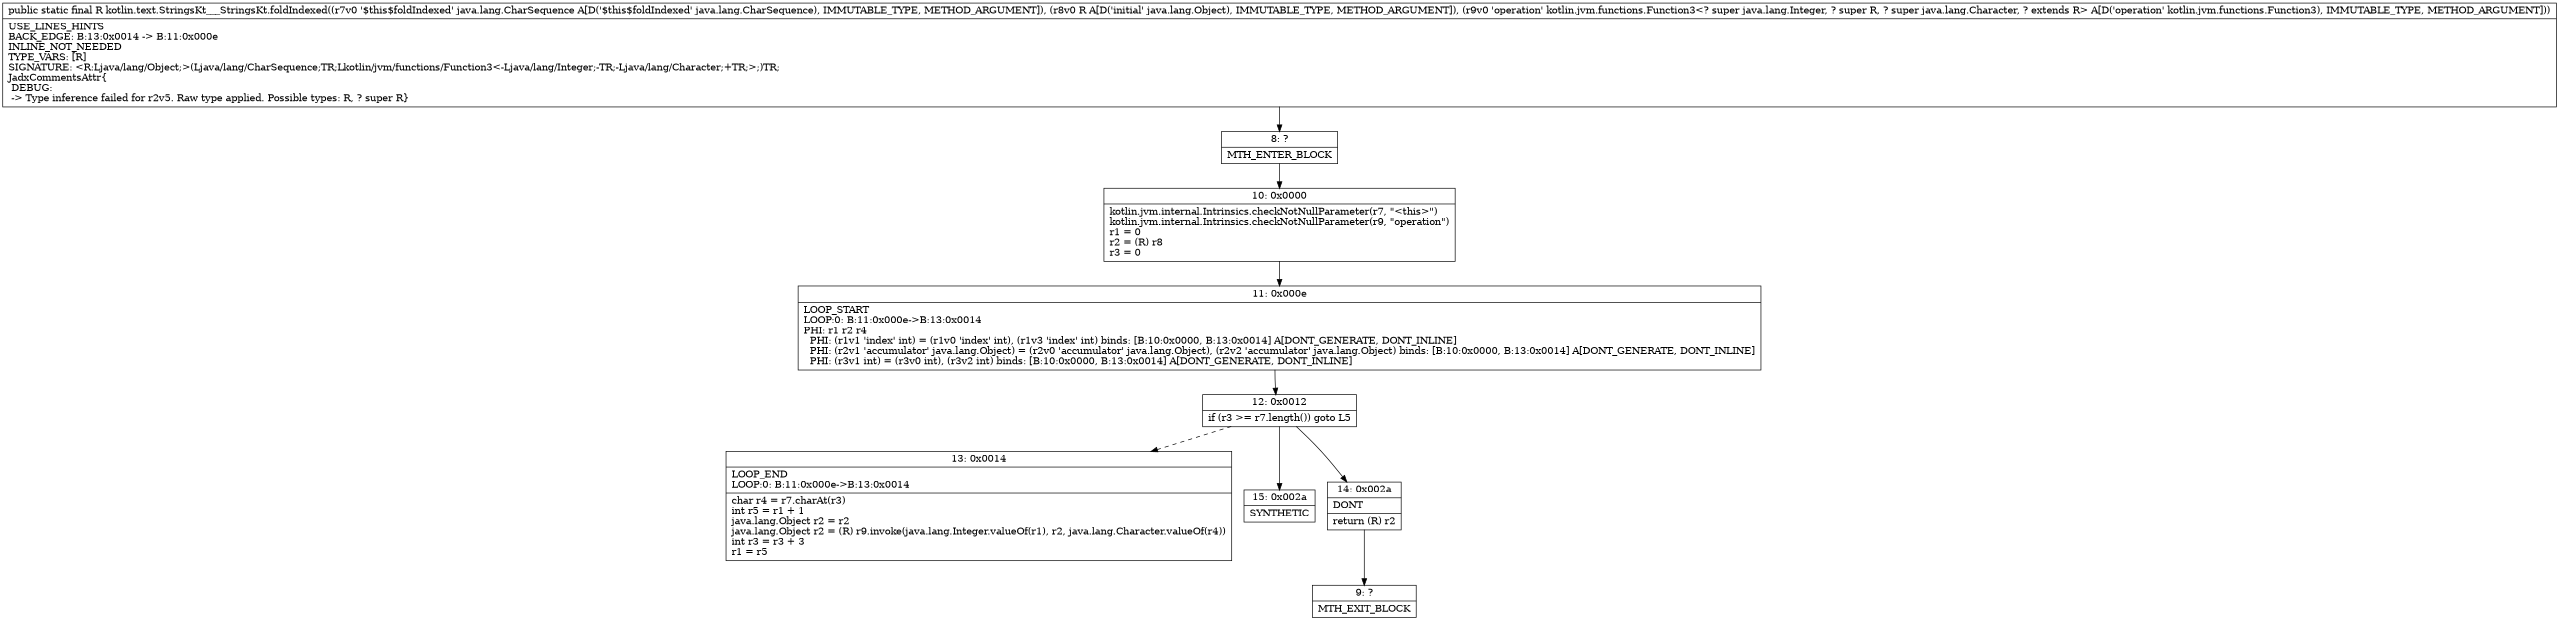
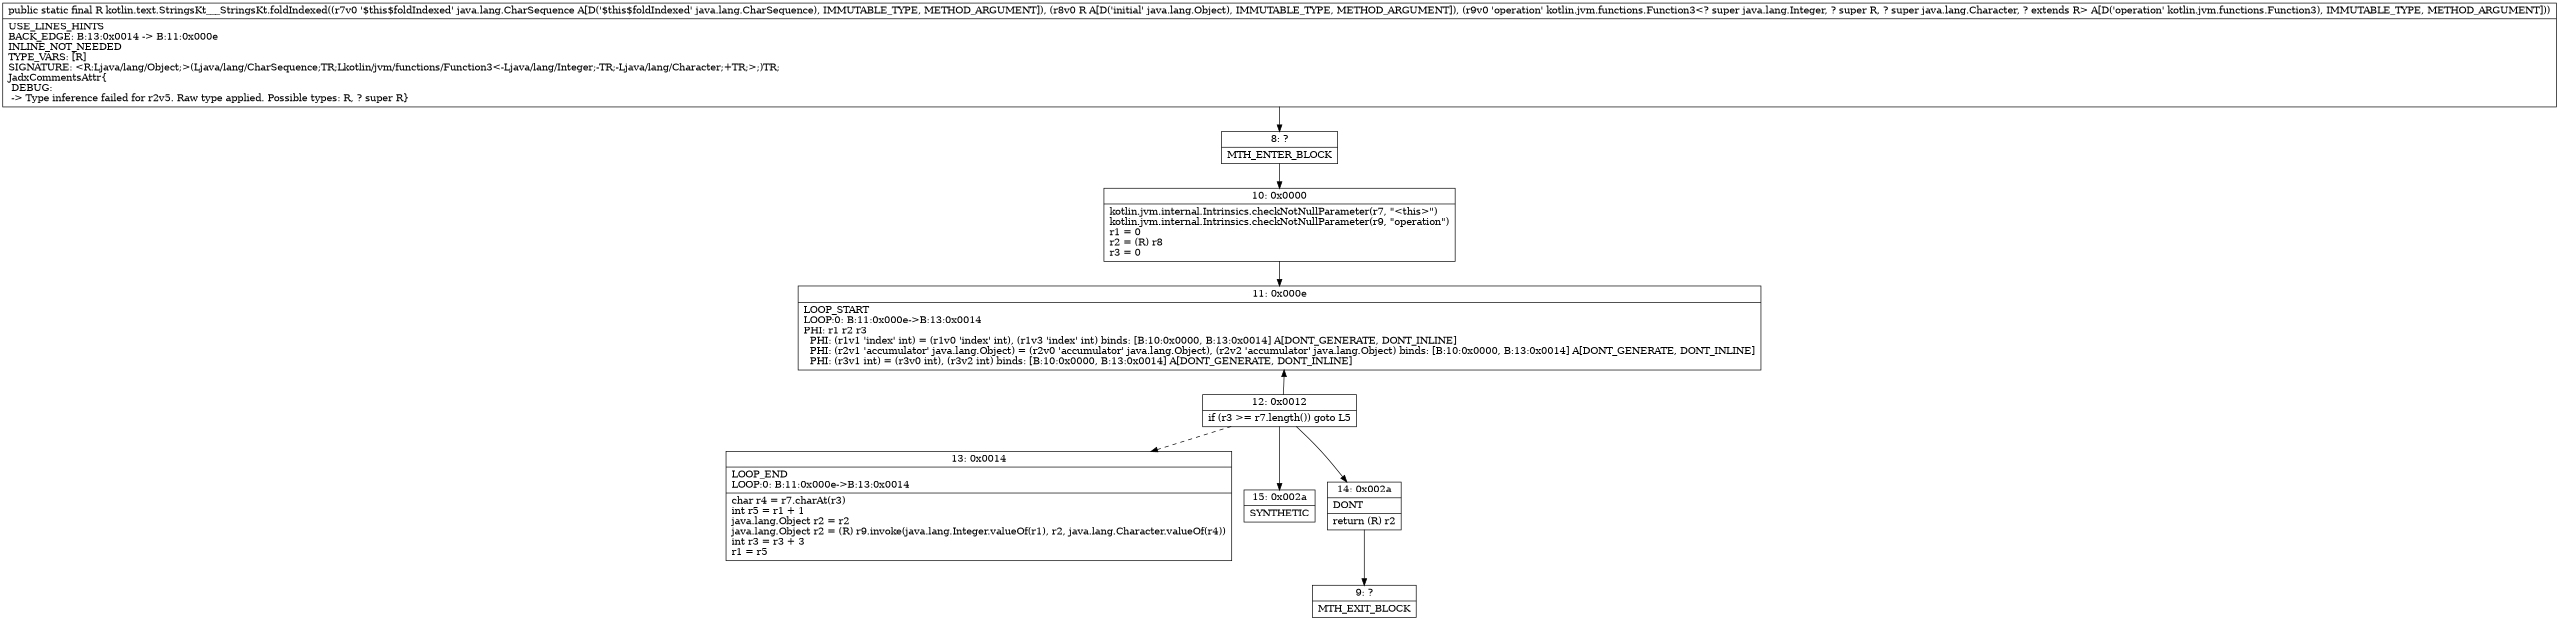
  digraph {
    node [shape=record]
    n1 [label="{8\:\ ?|MTH_ENTER_BLOCK\l}"]
    n2 [label="{10\:\ 0x0000|kotlin.jvm.internal.Intrinsics.checkNotNullParameter(r7, \"\<this\>\")\lkotlin.jvm.internal.Intrinsics.checkNotNullParameter(r9, \"operation\")\lr1 = 0\lr2 = (R) r8\lr3 = 0\l}"]
-   n3 [label="{11\:\ 0x000e|LOOP_START\lLOOP:0: B:11:0x000e\-\>B:13:0x0014\lPHI: r1 r2 r4 \l  PHI: (r1v1 'index' int) = (r1v0 'index' int), (r1v3 'index' int) binds: [B:10:0x0000, B:13:0x0014] A[DONT_GENERATE, DONT_INLINE]\l  PHI: (r2v1 'accumulator' java.lang.Object) = (r2v0 'accumulator' java.lang.Object), (r2v2 'accumulator' java.lang.Object) binds: [B:10:0x0000, B:13:0x0014] A[DONT_GENERATE, DONT_INLINE]\l  PHI: (r3v1 int) = (r3v0 int), (r3v2 int) binds: [B:10:0x0000, B:13:0x0014] A[DONT_GENERATE, DONT_INLINE]\l}"]
+   n3 [label="{11\:\ 0x000e|LOOP_START\lLOOP:0: B:11:0x000e\-\>B:13:0x0014\lPHI: r1 r2 r3 \l  PHI: (r1v1 'index' int) = (r1v0 'index' int), (r1v3 'index' int) binds: [B:10:0x0000, B:13:0x0014] A[DONT_GENERATE, DONT_INLINE]\l  PHI: (r2v1 'accumulator' java.lang.Object) = (r2v0 'accumulator' java.lang.Object), (r2v2 'accumulator' java.lang.Object) binds: [B:10:0x0000, B:13:0x0014] A[DONT_GENERATE, DONT_INLINE]\l  PHI: (r3v1 int) = (r3v0 int), (r3v2 int) binds: [B:10:0x0000, B:13:0x0014] A[DONT_GENERATE, DONT_INLINE]\l}"]
    n4 [label="{12\:\ 0x0012|if (r3 \>= r7.length()) goto L5\l}"]
    n5 [label="{13\:\ 0x0014|LOOP_END\lLOOP:0: B:11:0x000e\-\>B:13:0x0014\l|char r4 = r7.charAt(r3)\lint r5 = r1 + 1\ljava.lang.Object r2 = r2\ljava.lang.Object r2 = (R) r9.invoke(java.lang.Integer.valueOf(r1), r2, java.lang.Character.valueOf(r4))\lint r3 = r3 + 3\lr1 = r5\l}"]
    n6 [label="{15\:\ 0x002a|SYNTHETIC\l}"]
    n7 [label="{14\:\ 0x002a|DONT\l|return (R) r2\l}"]
    n8 [label="{9\:\ ?|MTH_EXIT_BLOCK\l}"]
    n9 [label="{public static final R kotlin.text.StringsKt___StringsKt.foldIndexed((r7v0 '$this$foldIndexed' java.lang.CharSequence A[D('$this$foldIndexed' java.lang.CharSequence), IMMUTABLE_TYPE, METHOD_ARGUMENT]), (r8v0 R A[D('initial' java.lang.Object), IMMUTABLE_TYPE, METHOD_ARGUMENT]), (r9v0 'operation' kotlin.jvm.functions.Function3\<? super java.lang.Integer, ? super R, ? super java.lang.Character, ? extends R\> A[D('operation' kotlin.jvm.functions.Function3), IMMUTABLE_TYPE, METHOD_ARGUMENT]))  | USE_LINES_HINTS\lBACK_EDGE: B:13:0x0014 \-\> B:11:0x000e\lINLINE_NOT_NEEDED\lTYPE_VARS: [R]\lSIGNATURE: \<R:Ljava\/lang\/Object;\>(Ljava\/lang\/CharSequence;TR;Lkotlin\/jvm\/functions\/Function3\<\-Ljava\/lang\/Integer;\-TR;\-Ljava\/lang\/Character;+TR;\>;)TR;\lJadxCommentsAttr\{\l DEBUG: \l \-\> Type inference failed for r2v5. Raw type applied. Possible types: R, ? super R\}\l}"]
    n1 -> n2
    n2 -> n3
-   n3 -> n4
+   n4 -> n3
    n4 -> n5 [style=dashed]
    n4 -> n6
    n4 -> n7
    n7 -> n8
    n9 -> n1
  }
